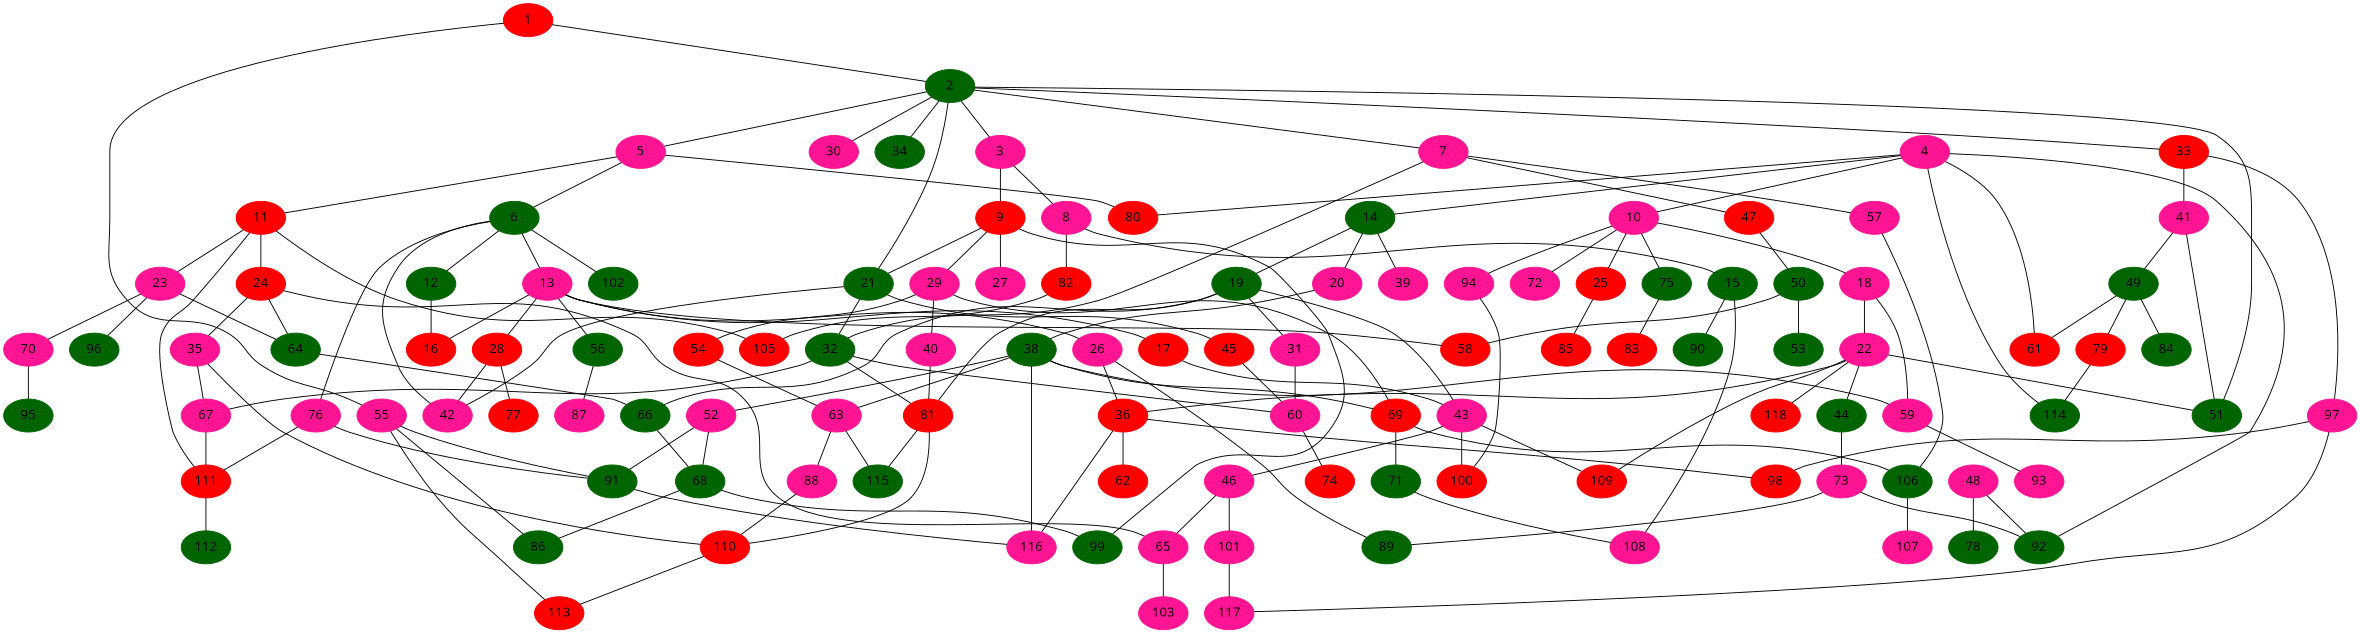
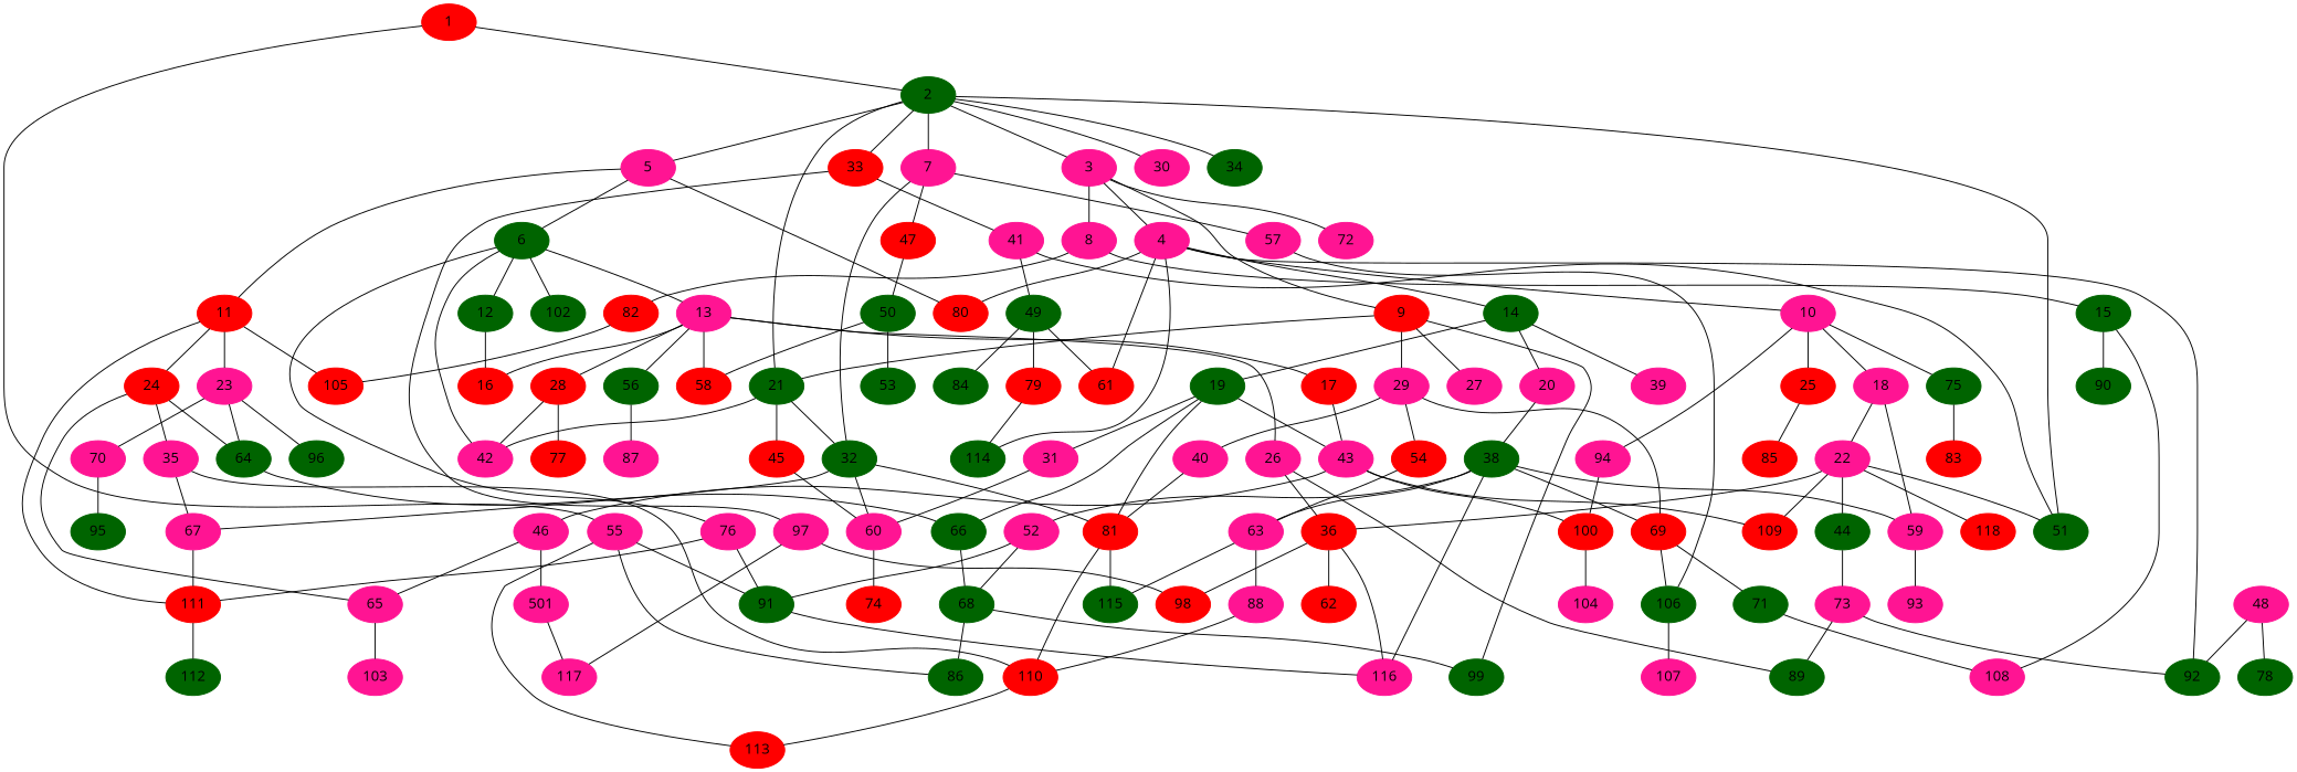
  graph {
    fontname="Open Sans"
    node [color=deeppink fontname="Open Sans" style=filled]
    edge [fontname="Open Sans"]
    1 [color=red]
    2 [color=darkgreen]
    55
    3
    5
    7
    21 [color=darkgreen]
    30
    33 [color=red]
    34 [color=darkgreen]
    51 [color=darkgreen]
    91 [color=darkgreen]
    86 [color=darkgreen]
    113 [color=red]
    4
    8
    9 [color=red]
    80 [color=red]
    6 [color=darkgreen]
    11 [color=red]
    32 [color=darkgreen]
    47 [color=red]
    57
    42
    45 [color=red]
    41
    97
    10
    14 [color=darkgreen]
    61 [color=red]
    92 [color=darkgreen]
    114 [color=darkgreen]
    15 [color=darkgreen]
    82 [color=red]
    27
    29
    99 [color=darkgreen]
    18
    25 [color=red]
    72
    75 [color=darkgreen]
    94
    19 [color=darkgreen]
    20
    39
    12 [color=darkgreen]
    13
    76
    102 [color=darkgreen]
    23
    24 [color=red]
    105 [color=red]
    111 [color=red]
    16 [color=red]
    17 [color=red]
    26
    28 [color=red]
    56 [color=darkgreen]
    58 [color=red]
    81 [color=red]
    60
    67
    50 [color=darkgreen]
    106 [color=darkgreen]
    90 [color=darkgreen]
    108
    40
    54 [color=red]
    69 [color=red]
    22
    59
    85 [color=red]
    83 [color=red]
    100 [color=red]
    64 [color=darkgreen]
    70
    96 [color=darkgreen]
    35
    65
    112 [color=darkgreen]
    43
    36 [color=red]
    89 [color=darkgreen]
    77 [color=red]
    48
    78 [color=darkgreen]
    87
    31
    66 [color=darkgreen]
    38 [color=darkgreen]
    109 [color=red]
    46
    44 [color=darkgreen]
    118 [color=red]
    93
    68 [color=darkgreen]
    110 [color=red]
    115 [color=darkgreen]
    116
    52
    63
    62 [color=red]
    98 [color=red]
    73
    95 [color=darkgreen]
    103
    71 [color=darkgreen]
    74 [color=red]
    49 [color=darkgreen]
    117
    88
    79 [color=red]
    84 [color=darkgreen]
-   101
+   101 [label=501]
+   104
    53 [color=darkgreen]
    107
    1 -- 2
    1 -- 55
    2 -- 3
    2 -- 5
    2 -- 7
    2 -- 21
    2 -- 30
    2 -- 33
    2 -- 34
    2 -- 51
    55 -- 91
    55 -- 86
    55 -- 113
+   3 -- 4
    3 -- 8
    3 -- 9
    5 -- 80
    5 -- 6
    5 -- 11
    7 -- 32
    7 -- 47
    7 -- 57
    21 -- 32
    21 -- 42
    21 -- 45
    33 -- 41
    33 -- 97
    91 -- 116
    4 -- 80
    4 -- 10
    4 -- 14
    4 -- 61
    4 -- 92
    4 -- 114
    8 -- 15
    8 -- 82
    9 -- 21
    9 -- 27
    9 -- 29
    9 -- 99
    6 -- 42
    6 -- 12
    6 -- 13
    6 -- 76
    6 -- 102
    11 -- 23
    11 -- 24
    11 -- 105
    11 -- 111
    32 -- 81
    32 -- 60
    32 -- 67
    47 -- 50
    57 -- 106
    45 -- 60
    41 -- 51
    41 -- 49
    97 -- 98
    97 -- 117
    10 -- 18
    10 -- 25
-   10 -- 72
+   3 -- 72
    10 -- 75
    10 -- 94
    14 -- 19
    14 -- 20
    14 -- 39
    15 -- 90
    15 -- 108
    82 -- 105
    29 -- 40
    29 -- 54
    29 -- 69
    18 -- 22
    18 -- 59
    25 -- 85
    75 -- 83
    94 -- 100
    19 -- 81
    19 -- 43
    19 -- 31
    19 -- 66
    20 -- 38
    12 -- 16
    13 -- 16
    13 -- 17
    13 -- 26
    13 -- 28
    13 -- 56
    13 -- 58
    76 -- 91
    76 -- 111
    23 -- 64
    23 -- 70
    23 -- 96
    24 -- 64
    24 -- 35
    24 -- 65
    111 -- 112
    17 -- 43
    26 -- 36
    26 -- 89
    28 -- 42
    28 -- 77
    56 -- 87
    81 -- 110
    81 -- 115
    60 -- 74
    67 -- 111
    50 -- 58
    50 -- 53
    106 -- 107
    40 -- 81
    54 -- 63
    69 -- 106
    69 -- 71
    22 -- 51
    22 -- 36
    22 -- 109
    22 -- 44
    22 -- 118
    59 -- 93
+   100 -- 104
    64 -- 66
    70 -- 95
    35 -- 67
    35 -- 110
    65 -- 103
    43 -- 100
    43 -- 109
    43 -- 46
    36 -- 116
    36 -- 62
    36 -- 98
    48 -- 92
    48 -- 78
    31 -- 60
    66 -- 68
    38 -- 69
    38 -- 59
    38 -- 116
    38 -- 52
    38 -- 63
    46 -- 65
    46 -- 101
    44 -- 73
    68 -- 86
    68 -- 99
    110 -- 113
    52 -- 91
    52 -- 68
    63 -- 115
    63 -- 88
    73 -- 92
    73 -- 89
    71 -- 108
    49 -- 61
    49 -- 79
    49 -- 84
    88 -- 110
    79 -- 114
    101 -- 117
  }
